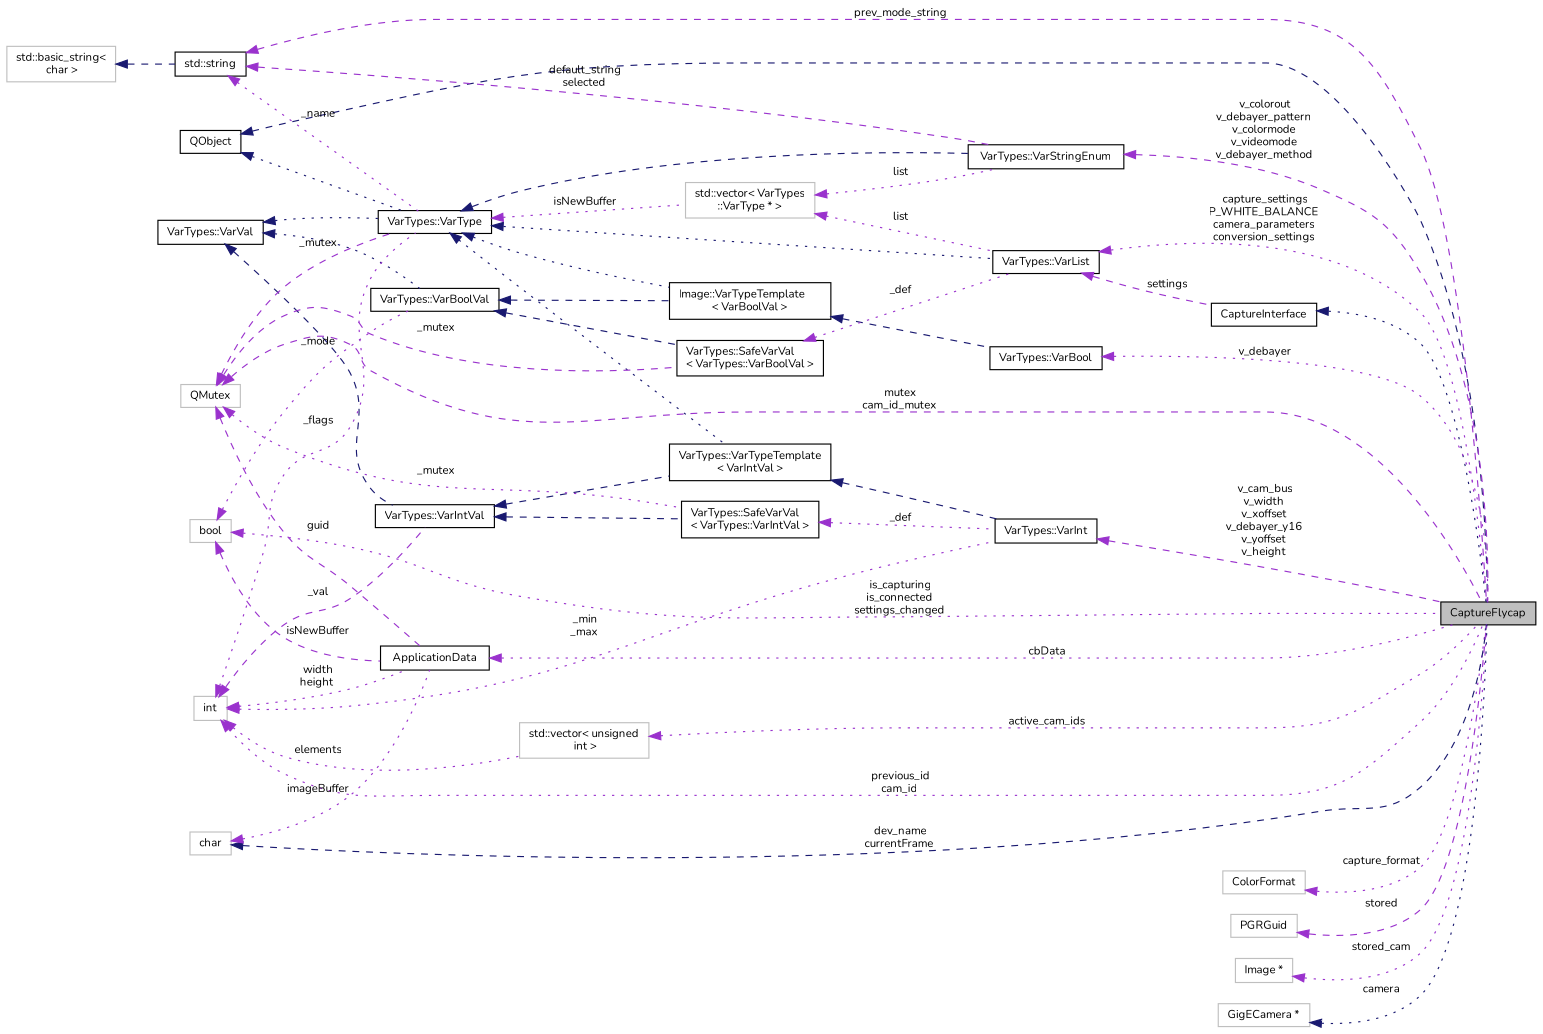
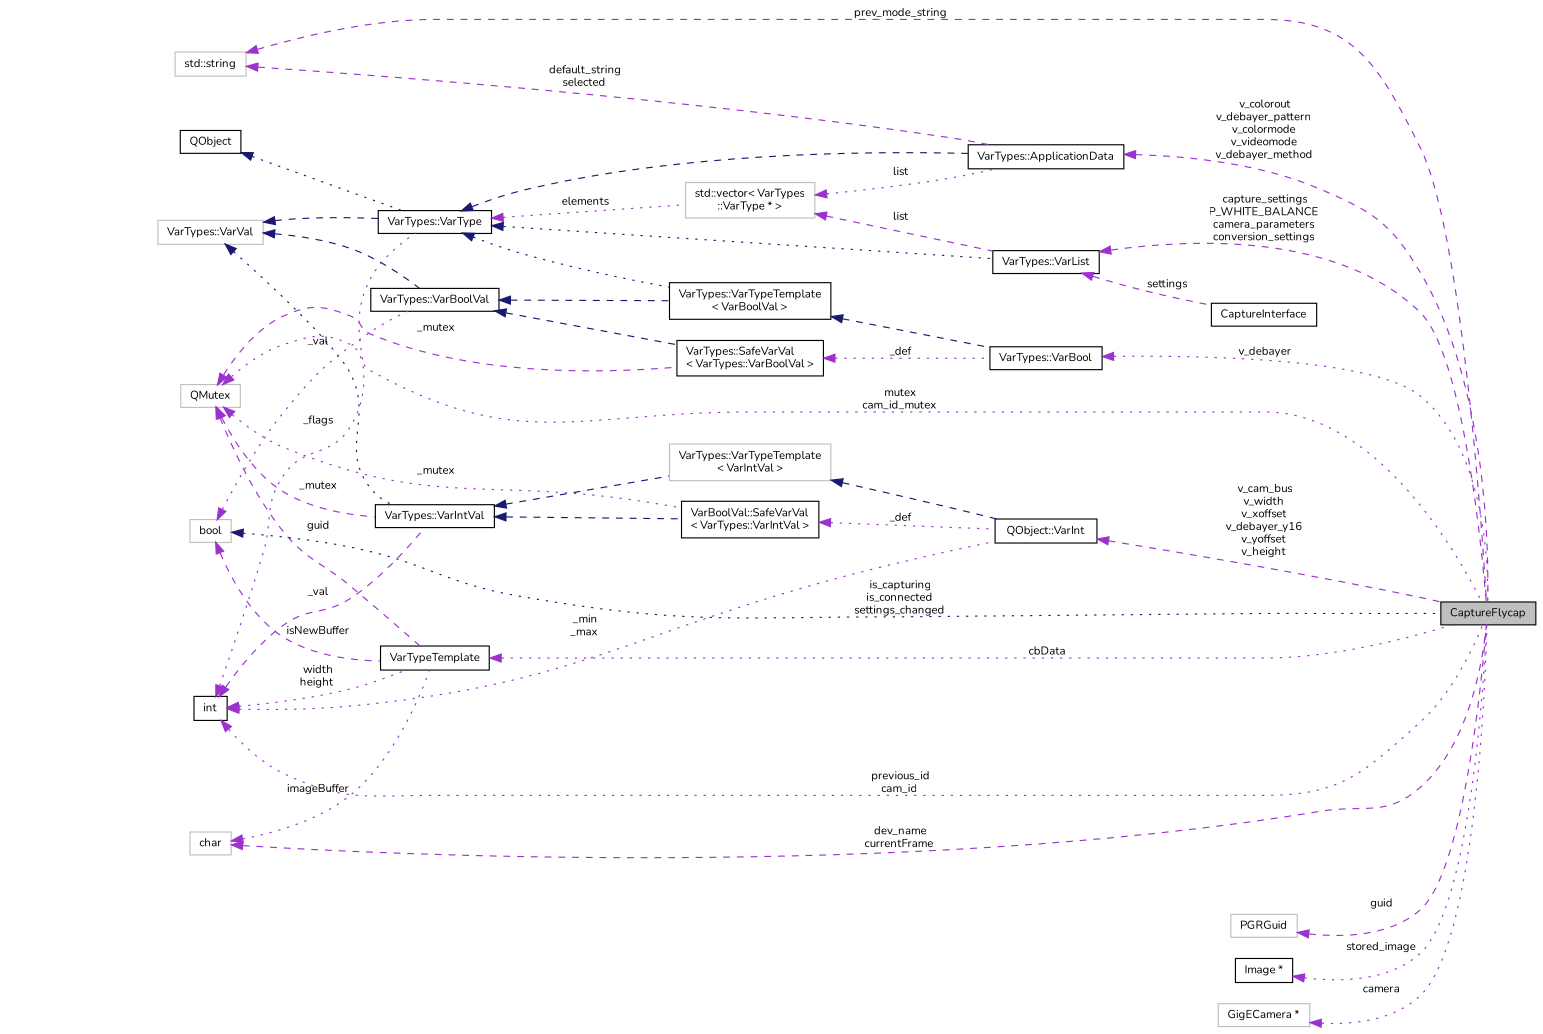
  digraph {
    fontname=Nunito
    rankdir=LR
    node [color=black fillcolor=white fontname=Nunito fontsize=10 shape=record style=filled]
    edge [color=darkorchid3 dir=back fontname=Nunito fontsize=10 labelfontname=Helvetica labelfontsize=10 style=dotted]
    n1 [fillcolor=grey75 fontcolor=black height=0.2 label=CaptureFlycap width=0.4]
    n2 [height=0.2 label=QObject width=0.4]
    n3 [height=0.2 label="VarTypes::VarType" width=0.4]
    n4 [height=0.2 label="VarTypes::VarList" width=0.4]
    n5 [color=grey75 height=0.2 label="std::vector\< VarTypes\l::VarType * \>" width=0.4]
-   n6 [height=0.2 label="VarTypes::VarStringEnum" width=0.4]
-   n7 [height=0.2 label="VarTypes::VarTypeTemplate\l\< VarIntVal \>" width=0.4]
-   n8 [height=0.2 label="Image::VarTypeTemplate\l\< VarBoolVal \>" width=0.4]
+   n6 [height=0.2 label="VarTypes::ApplicationData" width=0.4]
+   n7 [color=grey75 height=0.2 label="VarTypes::VarTypeTemplate\l\< VarIntVal \>" width=0.4]
+   n8 [height=0.2 label="VarTypes::VarTypeTemplate\l\< VarBoolVal \>" width=0.4]
    n9 [height=0.2 label=CaptureInterface width=0.4]
-   n10 [height=0.2 label="VarTypes::VarInt" width=0.4]
+   n10 [height=0.2 label="QObject::VarInt" width=0.4]
    n11 [height=0.2 label="VarTypes::VarBool" width=0.4]
-   n12 [height=0.2 label="VarTypes::VarVal" width=0.4]
+   n12 [color=grey75 height=0.2 label="VarTypes::VarVal" width=0.4]
    n13 [height=0.2 label="VarTypes::VarIntVal" width=0.4]
    n14 [height=0.2 label="VarTypes::VarBoolVal" width=0.4]
-   n15 [height=0.2 label="VarTypes::SafeVarVal\l\< VarTypes::VarIntVal \>" width=0.4]
+   n15 [height=0.2 label="VarBoolVal::SafeVarVal\l\< VarTypes::VarIntVal \>" width=0.4]
    n16 [height=0.2 label="VarTypes::SafeVarVal\l\< VarTypes::VarBoolVal \>" width=0.4]
-   n17 [color=grey75 height=0.2 label=int width=0.4]
-   n18 [height=0.2 label=ApplicationData width=0.4]
-   n19 [color=grey75 height=0.2 label="std::vector\< unsigned\l int \>" width=0.4]
-   n20 [height=0.2 label="std::string" width=0.4]
-   n21 [color=grey75 height=0.2 label="std::basic_string\<\l char \>" width=0.4]
+   n17 [height=0.2 label=int width=0.4]
+   n18 [height=0.2 label=VarTypeTemplate width=0.4]
+   n20 [color=grey75 height=0.2 label="std::string" width=0.4]
    n22 [color=grey75 height=0.2 label=QMutex width=0.4]
-   n23 [color=grey75 height=0.2 label=ColorFormat width=0.4]
    n24 [color=grey75 height=0.2 label=bool width=0.4]
    n25 [color=grey75 height=0.2 label=char width=0.4]
    n26 [color=grey75 height=0.2 label=PGRGuid width=0.4]
-   n27 [color=grey75 height=0.2 label="Image *" width=0.4]
+   n27 [height=0.2 label="Image *" width=0.4]
    n28 [color=grey75 height=0.2 label="GigECamera *" width=0.4]
-   n2 -> n1 [color=midnightblue style=dashed]
    n2 -> n3 [color=midnightblue]
    n3 -> n4 [color=midnightblue]
-   n3 -> n5 [label=" isNewBuffer"]
+   n3 -> n5 [label=" elements"]
    n3 -> n6 [color=midnightblue style=dashed]
-   n3 -> n7 [color=midnightblue]
    n3 -> n8 [color=midnightblue]
-   n4 -> n1 [label=" capture_settings\nP_WHITE_BALANCE\ncamera_parameters\nconversion_settings"]
+   n4 -> n1 [label=" capture_settings\nP_WHITE_BALANCE\ncamera_parameters\nconversion_settings" style=dashed]
    n4 -> n9 [label=" settings" style=dashed]
-   n5 -> n4 [label=" list"]
+   n5 -> n4 [label=" list" style=dashed]
    n5 -> n6 [label=" list"]
    n6 -> n1 [label=" v_colorout\nv_debayer_pattern\nv_colormode\nv_videomode\nv_debayer_method" style=dashed]
    n7 -> n10 [color=midnightblue style=dashed]
    n8 -> n11 [color=midnightblue style=dashed]
-   n9 -> n1 [color=midnightblue]
    n10 -> n1 [label=" v_cam_bus\nv_width\nv_xoffset\nv_debayer_y16\nv_yoffset\nv_height" style=dashed]
    n11 -> n1 [label=" v_debayer"]
-   n12 -> n3 [color=midnightblue]
-   n12 -> n13 [color=midnightblue style=dashed]
-   n12 -> n14 [color=midnightblue]
+   n12 -> n3 [color=midnightblue style=dashed]
+   n12 -> n13 [color=midnightblue]
+   n12 -> n14 [color=midnightblue style=dashed]
    n13 -> n7 [color=midnightblue style=dashed]
    n13 -> n15 [color=midnightblue style=dashed]
    n14 -> n8 [color=midnightblue style=dashed]
    n14 -> n16 [color=midnightblue style=dashed]
    n15 -> n10 [label=" _def"]
-   n16 -> n4 [label=" _def"]
+   n16 -> n11 [label=" _def"]
    n17 -> n1 [label=" previous_id\ncam_id"]
    n17 -> n3 [label=" _flags"]
    n17 -> n10 [label=" _min\n_max"]
    n17 -> n13 [label=" _val" style=dashed]
    n17 -> n18 [label=" width\nheight"]
-   n17 -> n19 [label=" elements"]
    n18 -> n1 [label=" cbData"]
-   n19 -> n1 [label=" active_cam_ids"]
    n20 -> n1 [label=" prev_mode_string" style=dashed]
-   n20 -> n3 [label=" _name"]
    n20 -> n6 [label=" default_string\nselected" style=dashed]
-   n21 -> n20 [color=midnightblue style=dashed]
-   n22 -> n1 [label=" mutex\ncam_id_mutex" style=dashed]
-   n22 -> n3 [label=" _mutex" style=dashed]
+   n22 -> n1 [label=" mutex\ncam_id_mutex"]
+   n22 -> n13 [label=" _mutex" style=dashed]
    n22 -> n15 [label=" _mutex"]
    n22 -> n16 [label=" _mutex" style=dashed]
    n22 -> n18 [label=" guid" style=dashed]
-   n23 -> n1 [label=" capture_format"]
-   n24 -> n1 [label=" is_capturing\nis_connected\nsettings_changed"]
-   n24 -> n14 [label=" _mode"]
+   n24 -> n1 [color=midnightblue label=" is_capturing\nis_connected\nsettings_changed"]
+   n24 -> n14 [label=" _val"]
    n24 -> n18 [label=" isNewBuffer" style=dashed]
-   n25 -> n1 [color=midnightblue label=" dev_name\ncurrentFrame" style=dashed]
+   n25 -> n1 [label=" dev_name\ncurrentFrame" style=dashed]
    n25 -> n18 [label=" imageBuffer"]
-   n26 -> n1 [label=" stored" style=dashed]
-   n27 -> n1 [label=" stored_cam"]
-   n28 -> n1 [color=midnightblue label=" camera"]
+   n26 -> n1 [label=" guid" style=dashed]
+   n27 -> n1 [label=" stored_image"]
+   n28 -> n1 [label=" camera"]
  }
